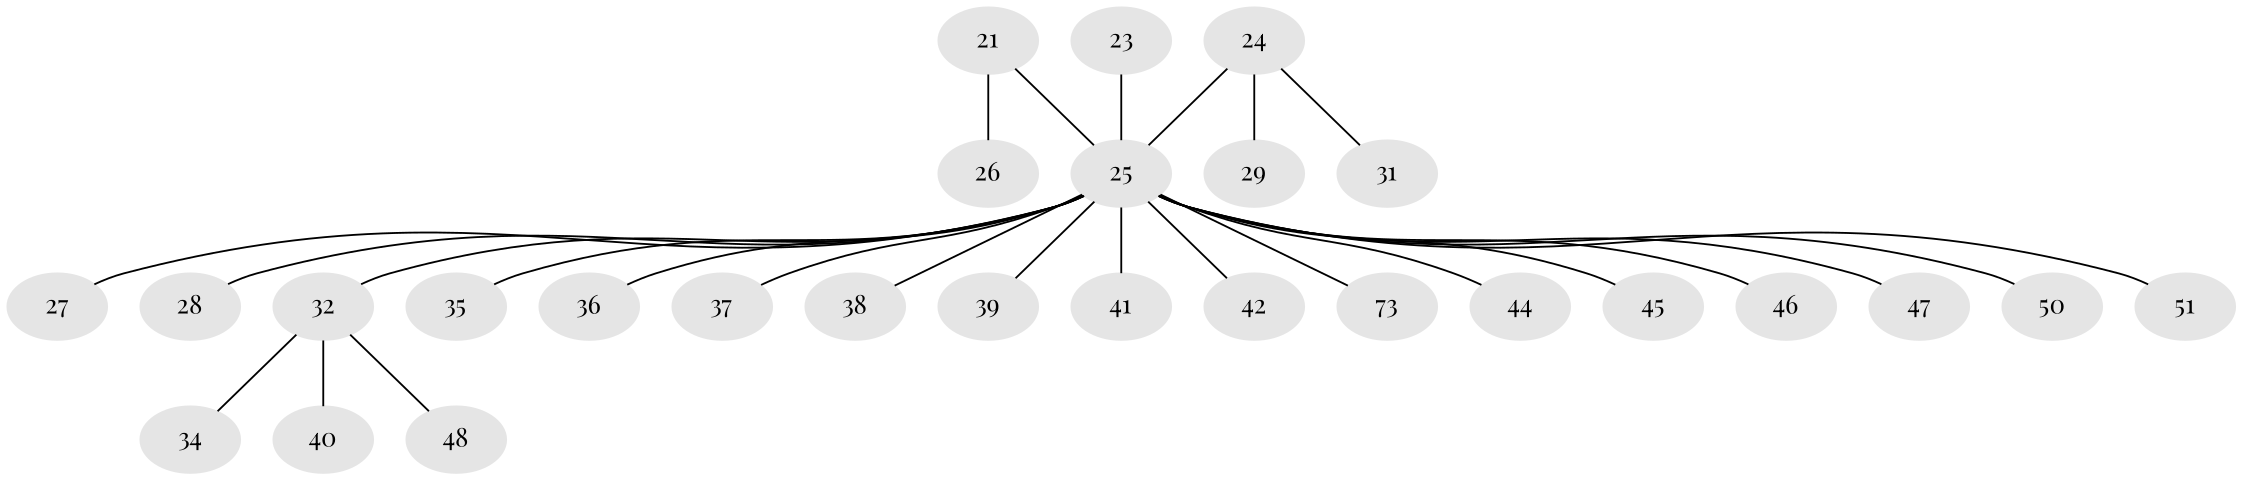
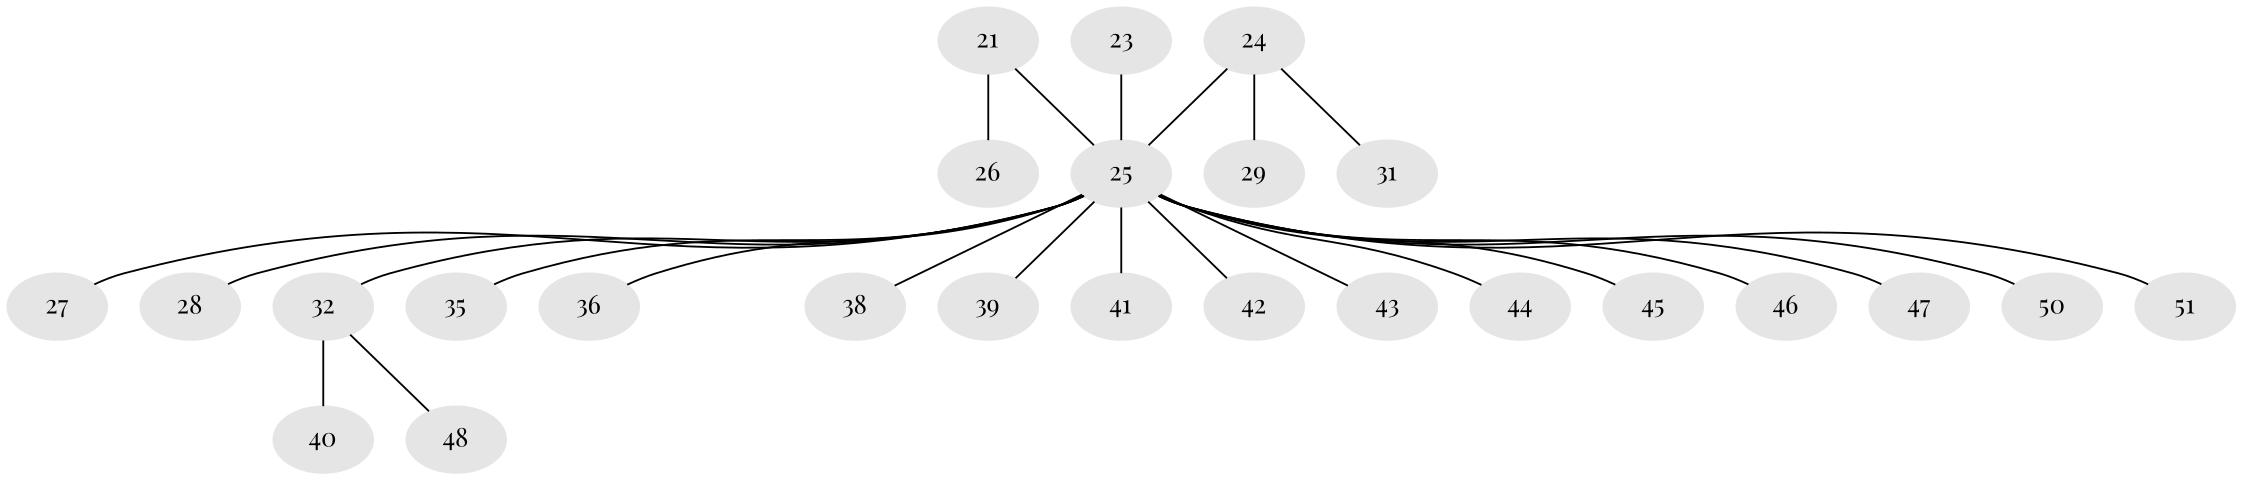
  graph {
    fontname="Playfair Display"
    node [color=gray90 fontname="Playfair Display" style=filled]
    edge [fontname="Playfair Display"]
    25 [super="+3+5+15+13+14+17+18+19+22"]
    27
    28
    32 [super="+12"]
    35
    36
-   37
    38
    39
    41
    42
-   43 [label=73]
+   43
    44
    45
    46
    47 [super="+20"]
    50
    51
    21
    26
    23
    24 [super="+7"]
    29
    31
-   34
    40
    48
    25 -- 27
    25 -- 28
    25 -- 32
    25 -- 35
    25 -- 36
-   25 -- 37
    25 -- 38
    25 -- 39
    25 -- 41
    25 -- 42
    25 -- 43
    25 -- 44
    25 -- 45
    25 -- 46
    25 -- 47
    25 -- 50
    25 -- 51
-   32 -- 34
    32 -- 40
    32 -- 48
    21 -- 25
    21 -- 26
    23 -- 25
    24 -- 25
    24 -- 29
    24 -- 31
  }
